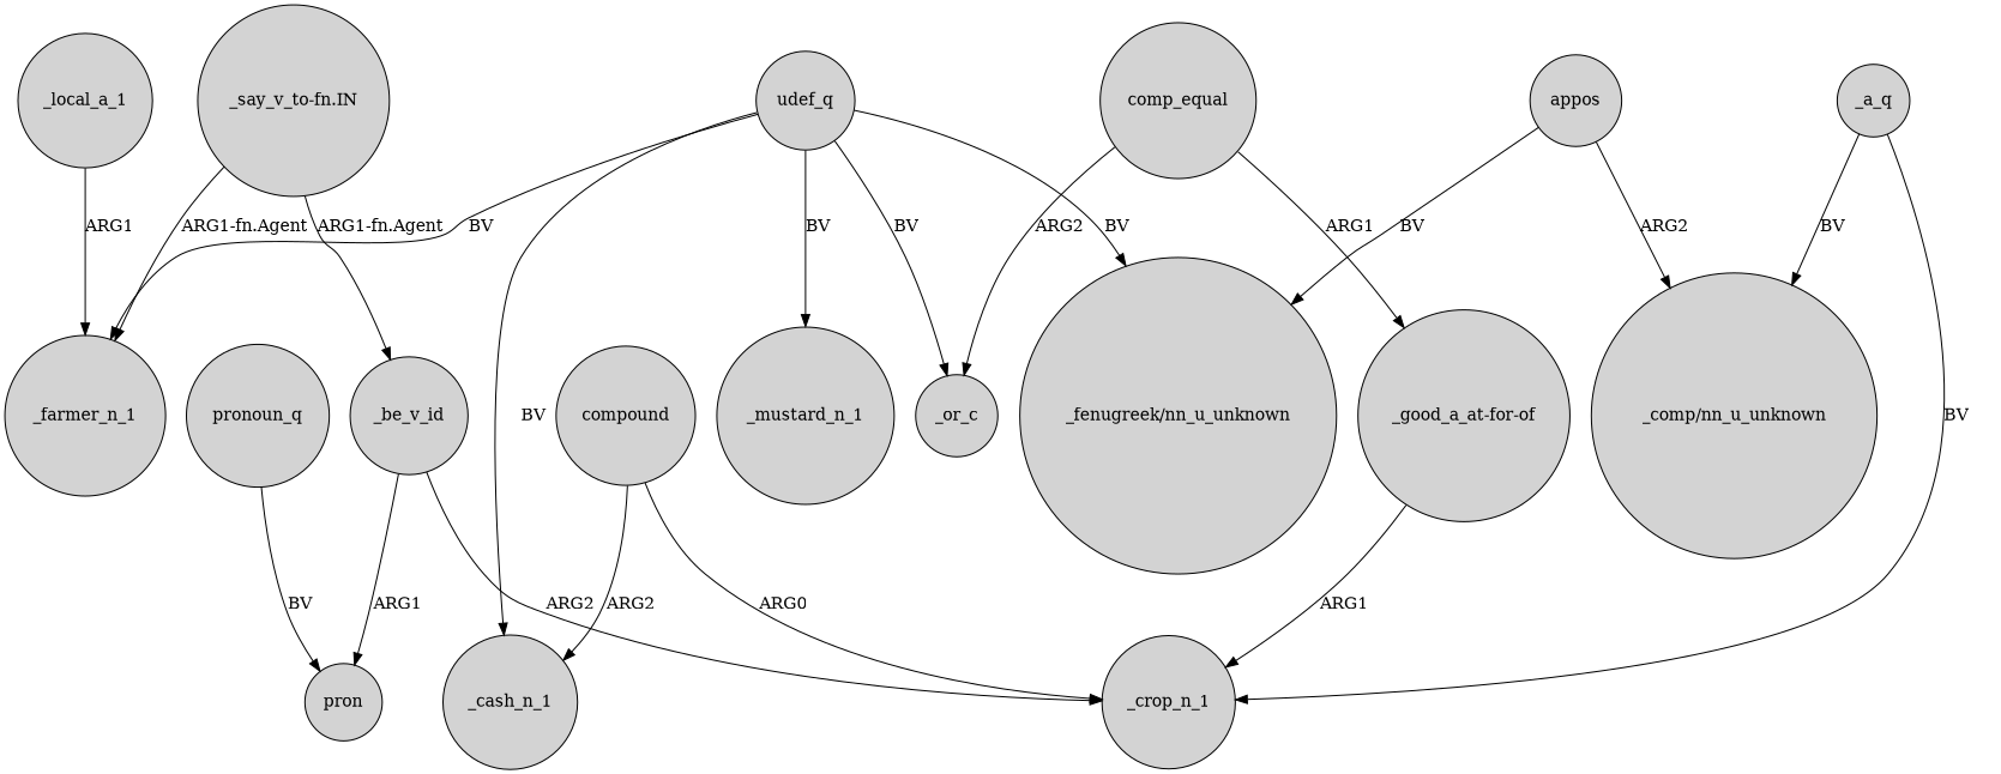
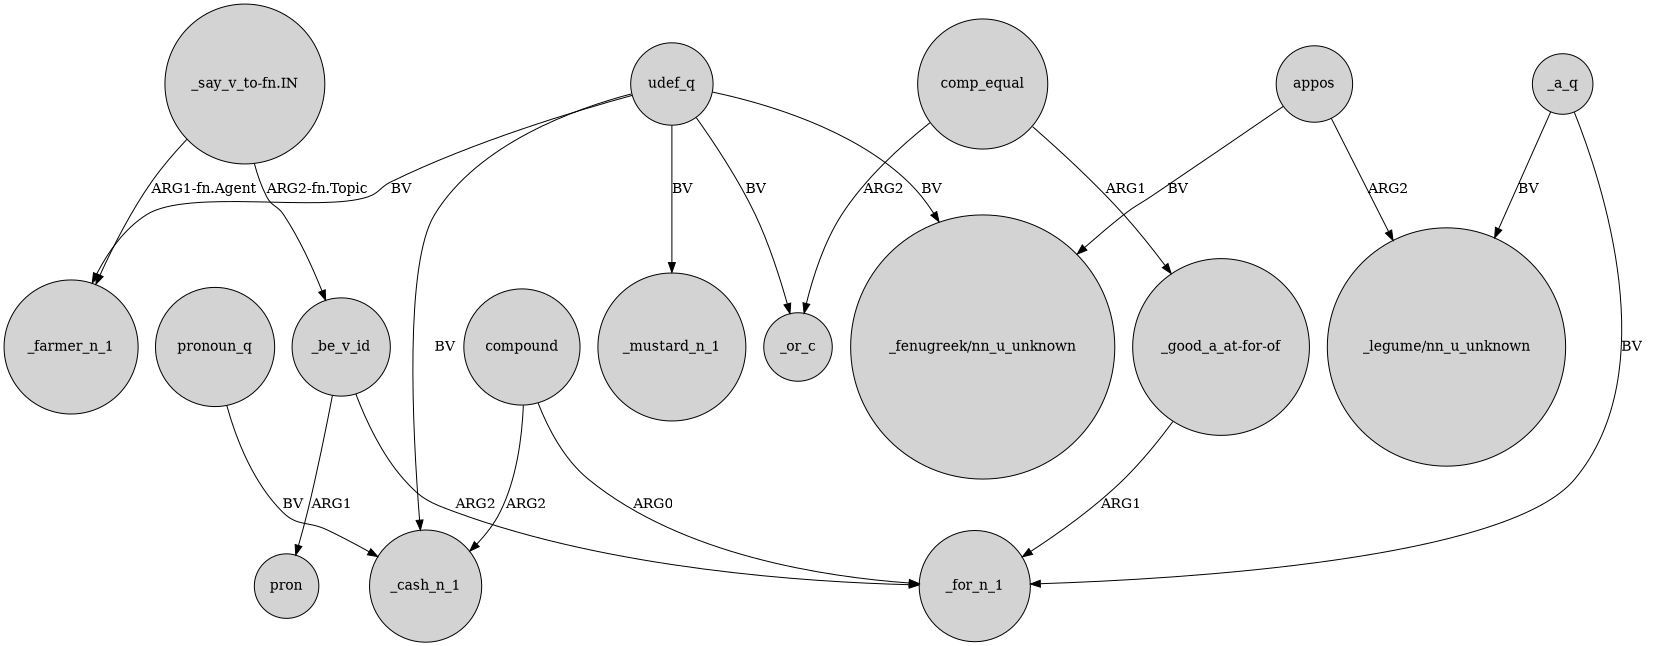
  digraph {
    node [shape=circle style=filled]
    udef_q
    _cash_n_1
    _or_c
    "_fenugreek/nn_u_unknown"
    _farmer_n_1
    _mustard_n_1
    appos
-   "_legume/nn_u_unknown" [label="_comp/nn_u_unknown"]
+   "_legume/nn_u_unknown"
    compound
-   _crop_n_1
+   _crop_n_1 [label=_for_n_1]
    _be_v_id
    pron
    "_say_v_to-fn.IN"
    pronoun_q
    _a_q
    comp_equal
    "_good_a_at-for-of"
-   _local_a_1
    udef_q -> _cash_n_1 [label=BV]
    udef_q -> _or_c [label=BV]
    udef_q -> "_fenugreek/nn_u_unknown" [label=BV]
    udef_q -> _farmer_n_1 [label=BV]
    udef_q -> _mustard_n_1 [label=BV]
    appos -> "_fenugreek/nn_u_unknown" [label=BV]
    appos -> "_legume/nn_u_unknown" [label=ARG2]
    compound -> _cash_n_1 [label=ARG2]
    compound -> _crop_n_1 [label=ARG0]
    _be_v_id -> _crop_n_1 [label=ARG2]
    _be_v_id -> pron [label=ARG1]
    "_say_v_to-fn.IN" -> _farmer_n_1 [label="ARG1-fn.Agent"]
-   "_say_v_to-fn.IN" -> _be_v_id [label="ARG1-fn.Agent"]
-   pronoun_q -> pron [label=BV]
+   "_say_v_to-fn.IN" -> _be_v_id [label="ARG2-fn.Topic"]
+   pronoun_q -> _cash_n_1 [label=BV]
    _a_q -> "_legume/nn_u_unknown" [label=BV]
    _a_q -> _crop_n_1 [label=BV]
    comp_equal -> _or_c [label=ARG2]
    comp_equal -> "_good_a_at-for-of" [label=ARG1]
    "_good_a_at-for-of" -> _crop_n_1 [label=ARG1]
-   _local_a_1 -> _farmer_n_1 [label=ARG1]
  }
